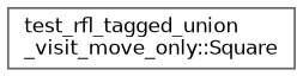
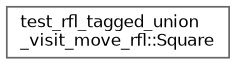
  digraph {
    rankdir=LR
-   n1 [color=grey40 fillcolor=white fontname=Helvetica fontsize=10 height=0.2 label="test_rfl_tagged_union\l_visit_move_only::Square" shape=box style=filled width=0.4]
+   n1 [color=grey40 fillcolor=white fontname=Helvetica fontsize=10 height=0.2 label="test_rfl_tagged_union\l_visit_move_rfl::Square" shape=box style=filled width=0.4]
  }
